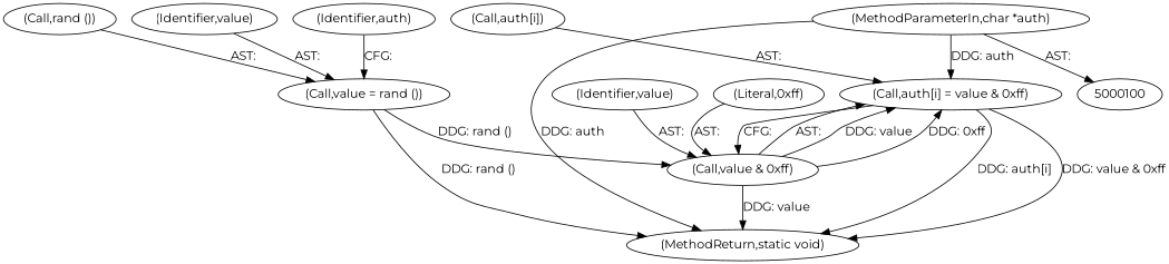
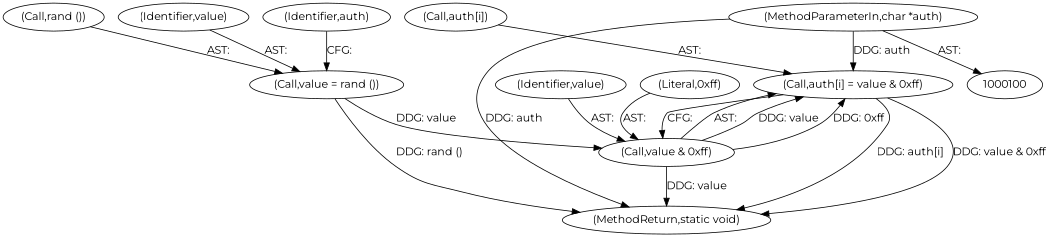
  digraph {
    fontname=Montserrat
    node [fontname=Montserrat]
    edge [fontname=Montserrat]
    n1 [label="(Call,auth[i] = value & 0xff)"]
    n2 [label="(Call,value & 0xff)"]
    n3 [label="(MethodReturn,static void)"]
    n4 [label="(Literal,0xff)"]
    n5 [label="(Call,value = rand ())"]
    n6 [label="(Call,rand ())"]
    n7 [label="(MethodParameterIn,char *auth)"]
-   1000100 [label=5000100]
+   1000100
    n9 [label="(Identifier,value)"]
    n10 [label="(Identifier,auth)"]
    n11 [label="(Identifier,value)"]
    n12 [label="(Call,auth[i])"]
    n1 -> n2 [label="CFG: "]
    n1 -> n3 [label="DDG: auth[i]"]
    n1 -> n3 [label="DDG: value & 0xff"]
    n2 -> n1 [label="AST: "]
    n2 -> n1 [label="DDG: value"]
    n2 -> n1 [label="DDG: 0xff"]
    n2 -> n3 [label="DDG: value"]
    n4 -> n2 [label="AST: "]
-   n5 -> n2 [label="DDG: rand ()"]
+   n5 -> n2 [label="DDG: value"]
    n5 -> n3 [label="DDG: rand ()"]
    n6 -> n5 [label="AST: "]
    n7 -> n1 [label="DDG: auth"]
    n7 -> n3 [label="DDG: auth"]
    n7 -> 1000100 [label="AST: "]
    n9 -> n5 [label="AST: "]
    n10 -> n5 [label="CFG: "]
    n11 -> n2 [label="AST: "]
    n12 -> n1 [label="AST: "]
  }
